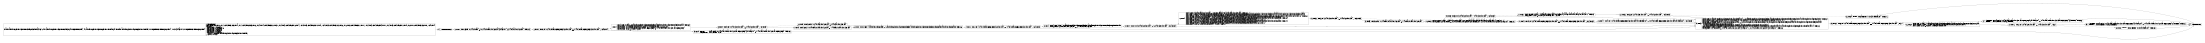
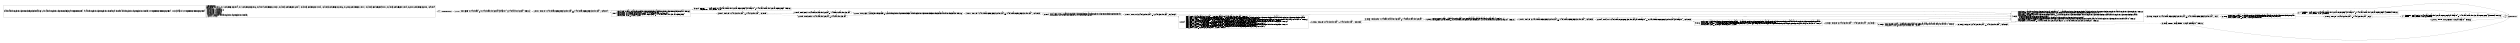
  digraph {
    rankdir=LR
    node [shape=record]
    n1 [label="{0\:\ ?|MTH_ENTER_BLOCK\l}"]
    n2 [label="{2\:\ 0x0000|0x0000: ARITH  (r0 I:??[int, boolean]) = (r10 I:??[int, boolean, short, byte, char] A[D('flags' int)]) & (3 ??[int, float, short, byte, char])  (LINE:1264)\l}"]
    n3 [label="{3\:\ 0x0002|0x0002: IF  (r0 I:??[int, boolean, OBJECT, ARRAY, byte, short, char]) == (0 ??[int, boolean, OBJECT, ARRAY, byte, short, char])  \-\> B:29:0x0079 \l}"]
    n4 [label="{4\:\ 0x0004|0x0004: IGET  (r0 I:float) = (r8 I:androidx.recyclerview.widget.ItemTouchHelper) androidx.recyclerview.widget.ItemTouchHelper.mDy float  (LINE:1265)\l0x0006: CONST  (r1 I:??[int, float, short, byte, char]) = (2 ??[int, float, short, byte, char]) \l0x0007: CONST  (r2 I:??[boolean, int, float, short, byte, char]) = (1 ??[boolean, int, float, short, byte, char]) \l0x0008: CONST  (r3 I:??[int, float, boolean, short, byte, char, OBJECT, ARRAY]) = (0 ??[int, float, boolean, short, byte, char, OBJECT, ARRAY]) \l0x0009: CMP_L  (r0 I:int) = (r0 I:float), (r3 I:float) \l}"]
    n5 [label="{29\:\ 0x0079|RETURN\lORIG_RETURN\l|0x0079: CONST  (r0 I:??[int, float, boolean, short, byte, char, OBJECT, ARRAY] A[D('dirFlag' int)]) = (0 ??[int, float, boolean, short, byte, char, OBJECT, ARRAY])  (LINE:1286)\l0x007a: RETURN  (r0 I:int) \l}"]
    n6 [label="{5\:\ 0x000b|0x000b: IF  (r0 I:??[int, byte, short, char]) \<= (0 ??[int, byte, short, char])  \-\> B:7:0x000f \l}"]
    n7 [label="{1\:\ ?|MTH_EXIT_BLOCK\l}"]
    n8 [label="{6\:\ 0x000d|0x000d: CONST  (r0 I:??[int, float, short, byte, char]) = (2 ??[int, float, short, byte, char]) \l}"]
    n9 [label="{7\:\ 0x000f|0x000f: CONST  (r0 I:??[boolean, int, float, short, byte, char]) = (1 ??[boolean, int, float, short, byte, char]) \l}"]
    n10 [label="{8\:\ 0x0010|0x0010: IGET  (r4 I:android.view.VelocityTracker) = (r8 I:androidx.recyclerview.widget.ItemTouchHelper) androidx.recyclerview.widget.ItemTouchHelper.mVelocityTracker android.view.VelocityTracker  (LINE:1266)\l}"]
    n11 [label="{9\:\ 0x0012|0x0012: IF  (r4 I:??[int, boolean, OBJECT, ARRAY, byte, short, char]) == (0 ??[int, boolean, OBJECT, ARRAY, byte, short, char])  \-\> B:24:0x005b \l}"]
    n12 [label="{10\:\ 0x0014|0x0014: IGET  (r5 I:int) = (r8 I:androidx.recyclerview.widget.ItemTouchHelper) androidx.recyclerview.widget.ItemTouchHelper.mActivePointerId int \l0x0016: CONST  (r6 I:??[int, float, short, byte, char]) = (\-1 ??[int, float, short, byte, char]) \l}"]
    n13 [label="{24\:\ 0x005b|0x005b: IGET  (r1 I:androidx.recyclerview.widget.RecyclerView A[D('velDirFlag' int)]) = (r8 I:androidx.recyclerview.widget.ItemTouchHelper) androidx.recyclerview.widget.ItemTouchHelper.mRecyclerView androidx.recyclerview.widget.RecyclerView  (LINE:1280)\l0x005d: INVOKE  (r1 I:int) = (r1 I:androidx.recyclerview.widget.RecyclerView) type: VIRTUAL call: androidx.recyclerview.widget.RecyclerView.getHeight():int A[MD:():int (s)]\l0x0061: CAST (r1 I:float) = (float) (r1 I:int) \l0x0062: IGET  (r2 I:androidx.recyclerview.widget.ItemTouchHelper$Callback) = (r8 I:androidx.recyclerview.widget.ItemTouchHelper) androidx.recyclerview.widget.ItemTouchHelper.mCallback androidx.recyclerview.widget.ItemTouchHelper$Callback \l0x0064: INVOKE  (r2 I:float) = \l  (r2 I:androidx.recyclerview.widget.ItemTouchHelper$Callback)\l  (r9 I:androidx.recyclerview.widget.RecyclerView$ViewHolder A[D('viewHolder' androidx.recyclerview.widget.RecyclerView$ViewHolder)])\l type: VIRTUAL call: androidx.recyclerview.widget.ItemTouchHelper.Callback.getSwipeThreshold(androidx.recyclerview.widget.RecyclerView$ViewHolder):float A[MD:(androidx.recyclerview.widget.RecyclerView$ViewHolder):float (m)] (LINE:1281)\l0x0068: ARITH  (r1 I:float) = (r1 I:float) * (r2 I:float) \l0x006a: ARITH  (r2 I:??[int, boolean]) = (r10 I:??[int, boolean, short, byte, char] A[D('flags' int)]) & (r0 I:??[int, boolean, short, byte, char] A[D('dirFlag' int)])  (LINE:1282)\l}"]
    n14 [label="{11\:\ 0x0017|0x0017: IF  (r5 I:??[int, byte, short, char]) \<= (r6 I:??[int, byte, short, char])  \-\> B:24:0x005b \l}"]
    n15 [label="{25\:\ 0x006c|0x006c: IF  (r2 I:??[int, boolean, OBJECT, ARRAY, byte, short, char]) == (0 ??[int, boolean, OBJECT, ARRAY, byte, short, char])  \-\> B:31:? \l}"]
    n16 [label="{12\:\ 0x0019|0x0019: CONST  (r5 I:??[int, float, short, byte, char]) = (1000(0x3e8, float:1.401E\-42) ??[int, float, short, byte, char])  (LINE:1267)\l0x001b: IGET  (r6 I:androidx.recyclerview.widget.ItemTouchHelper$Callback) = (r8 I:androidx.recyclerview.widget.ItemTouchHelper) androidx.recyclerview.widget.ItemTouchHelper.mCallback androidx.recyclerview.widget.ItemTouchHelper$Callback \l0x001d: IGET  (r7 I:float) = (r8 I:androidx.recyclerview.widget.ItemTouchHelper) androidx.recyclerview.widget.ItemTouchHelper.mMaxSwipeVelocity float \l0x001f: INVOKE  (r6 I:float) = (r6 I:androidx.recyclerview.widget.ItemTouchHelper$Callback), (r7 I:float) type: VIRTUAL call: androidx.recyclerview.widget.ItemTouchHelper.Callback.getSwipeVelocityThreshold(float):float A[MD:(float):float (m)] (LINE:1268)\l0x0023: INVOKE  (r4 I:android.view.VelocityTracker), (r5 I:int), (r6 I:float) type: VIRTUAL call: android.view.VelocityTracker.computeCurrentVelocity(int, float):void A[MD:(int, float):void (c)] (LINE:1267)\l0x0026: IGET  (r4 I:android.view.VelocityTracker) = (r8 I:androidx.recyclerview.widget.ItemTouchHelper) androidx.recyclerview.widget.ItemTouchHelper.mVelocityTracker android.view.VelocityTracker  (LINE:1269)\l0x0028: IGET  (r5 I:int) = (r8 I:androidx.recyclerview.widget.ItemTouchHelper) androidx.recyclerview.widget.ItemTouchHelper.mActivePointerId int \l0x002a: INVOKE  (r4 I:float) = (r4 I:android.view.VelocityTracker), (r5 I:int) type: VIRTUAL call: android.view.VelocityTracker.getXVelocity(int):float A[MD:(int):float (c)]\l0x002e: IGET  (r5 I:android.view.VelocityTracker) = (r8 I:androidx.recyclerview.widget.ItemTouchHelper) androidx.recyclerview.widget.ItemTouchHelper.mVelocityTracker android.view.VelocityTracker  (LINE:1270)\l0x0030: IGET  (r6 I:int) = (r8 I:androidx.recyclerview.widget.ItemTouchHelper) androidx.recyclerview.widget.ItemTouchHelper.mActivePointerId int \l0x0032: INVOKE  (r5 I:float) = (r5 I:android.view.VelocityTracker), (r6 I:int) type: VIRTUAL call: android.view.VelocityTracker.getYVelocity(int):float A[MD:(int):float (c)]\l0x0036: CMP_L  (r3 I:int) = (r5 I:float A[D('yVelocity' float)]), (r3 I:float)  (LINE:1271)\l}"]
    n17 [label="{13\:\ 0x0038|0x0038: IF  (r3 I:??[int, byte, short, char]) \<= (0 ??[int, byte, short, char])  \-\> B:15:0x003b \l}"]
    n18 [label="{15\:\ 0x003b|0x003b: CONST  (r1 I:??[boolean, int, float, short, byte, char]) = (1 ??[boolean, int, float, short, byte, char]) \l}"]
    n19 [label="{16\:\ 0x003c|0x003c: INVOKE  (r2 I:float) = (r5 I:float A[D('yVelocity' float)]) type: STATIC call: java.lang.Math.abs(float):float A[MD:(float):float (c)] (LINE:1272)\l0x0040: ARITH  (r3 I:??[int, boolean]) = (r1 I:??[int, boolean, short, byte, char] A[D('velDirFlag' int)]) & (r10 I:??[int, boolean, short, byte, char] A[D('flags' int)])  (LINE:1273)\l}"]
    n20 [label="{17\:\ 0x0042|0x0042: IF  (r3 I:??[int, boolean, OBJECT, ARRAY, byte, short, char]) == (0 ??[int, boolean, OBJECT, ARRAY, byte, short, char])  \-\> B:24:0x005b \l}"]
    n21 [label="{18\:\ 0x0044|0x0044: IF  (r1 I:??[int, boolean, OBJECT, ARRAY, byte, short, char] A[D('velDirFlag' int)]) != (r0 I:??[int, boolean, OBJECT, ARRAY, byte, short, char] A[D('dirFlag' int)])  \-\> B:24:0x005b \l}"]
+   n22 [label="{19\:\ 0x0046|0x0046: IGET  (r3 I:androidx.recyclerview.widget.ItemTouchHelper$Callback) = (r8 I:androidx.recyclerview.widget.ItemTouchHelper) androidx.recyclerview.widget.ItemTouchHelper.mCallback androidx.recyclerview.widget.ItemTouchHelper$Callback \l0x0048: IGET  (r6 I:float) = (r8 I:androidx.recyclerview.widget.ItemTouchHelper) androidx.recyclerview.widget.ItemTouchHelper.mSwipeEscapeVelocity float \l0x004a: INVOKE  (r3 I:float) = (r3 I:androidx.recyclerview.widget.ItemTouchHelper$Callback), (r6 I:float) type: VIRTUAL call: androidx.recyclerview.widget.ItemTouchHelper.Callback.getSwipeEscapeVelocity(float):float A[MD:(float):float (m)] (LINE:1274)\l0x004e: CMP_L  (r3 I:int) = (r2 I:float A[D('absYVelocity' float)]), (r3 I:float) \l}"]
    n23 [label="{20\:\ 0x0050|0x0050: IF  (r3 I:??[int, byte, short, char]) \< (0 ??[int, byte, short, char])  \-\> B:24:0x005b \l}"]
    n24 [label="{21\:\ 0x0052|0x0052: INVOKE  (r3 I:float) = (r4 I:float A[D('xVelocity' float)]) type: STATIC call: java.lang.Math.abs(float):float A[MD:(float):float (c)] (LINE:1275)\l0x0056: CMP_L  (r3 I:int) = (r2 I:float A[D('absYVelocity' float)]), (r3 I:float) \l}"]
    n25 [label="{22\:\ 0x0058|0x0058: IF  (r3 I:??[int, byte, short, char]) \<= (0 ??[int, byte, short, char])  \-\> B:24:0x005b \l}"]
    n26 [label="{23\:\ 0x005a|RETURN\l|0x005a: RETURN  (r1 I:int A[D('velDirFlag' int)])  (LINE:1276)\l}"]
    n27 [label="{26\:\ 0x006e|0x006e: IGET  (r2 I:float) = (r8 I:androidx.recyclerview.widget.ItemTouchHelper) androidx.recyclerview.widget.ItemTouchHelper.mDy float \l0x0070: INVOKE  (r2 I:float) = (r2 I:float) type: STATIC call: java.lang.Math.abs(float):float A[MD:(float):float (c)]\l0x0074: CMP_L  (r2 I:int) = (r2 I:float), (r1 I:float A[D('threshold' float)]) \l}"]
    n28 [label="{31\:\ ?|SYNTHETIC\lRETURN\l|0x0079: CONST  (r0 I:??[int, float, boolean, short, byte, char, OBJECT, ARRAY] A[D('dirFlag' int)]) = (0 ??[int, float, boolean, short, byte, char, OBJECT, ARRAY]) A[SYNTHETIC] (LINE:1286)\l0x007a: RETURN  (r0 I:int) A[SYNTHETIC]\l}"]
    n29 [label="{27\:\ 0x0076|0x0076: IF  (r2 I:??[int, byte, short, char]) \<= (0 ??[int, byte, short, char])  \-\> B:32:? \l}"]
    n30 [label="{28\:\ 0x0078|RETURN\l|0x0078: RETURN  (r0 I:int A[D('dirFlag' int)])  (LINE:1283)\l}"]
    n31 [label="{32\:\ ?|SYNTHETIC\lRETURN\l|0x0079: CONST  (r0 I:??[int, float, boolean, short, byte, char, OBJECT, ARRAY] A[D('dirFlag' int)]) = (0 ??[int, float, boolean, short, byte, char, OBJECT, ARRAY]) A[SYNTHETIC] (LINE:1286)\l0x007a: RETURN  (r0 I:int) A[SYNTHETIC]\l}"]
    n32 [label="{private int androidx.recyclerview.widget.ItemTouchHelper.checkVerticalSwipe((r8 'this' I:androidx.recyclerview.widget.ItemTouchHelper A[IMMUTABLE_TYPE, THIS]), (r9 I:androidx.recyclerview.widget.RecyclerView$ViewHolder A[D('viewHolder' androidx.recyclerview.widget.RecyclerView$ViewHolder), IMMUTABLE_TYPE, METHOD_ARGUMENT]), (r10 I:int A[D('flags' int), IMMUTABLE_TYPE, METHOD_ARGUMENT]))  | USE_LINES_HINTS\lCROSS_EDGE: B:28:0x0078 \-\> B:1:?, CROSS_EDGE: B:30:0x007a \-\> B:1:?, CROSS_EDGE: B:25:0x006c \-\> B:29:0x0079, CROSS_EDGE: B:20:0x0050 \-\> B:24:0x005b, CROSS_EDGE: B:18:0x0044 \-\> B:24:0x005b, CROSS_EDGE: B:17:0x0042 \-\> B:24:0x005b, CROSS_EDGE: B:13:0x0038 \-\> B:16:0x003c, CROSS_EDGE: B:11:0x0017 \-\> B:24:0x005b, CROSS_EDGE: B:9:0x0012 \-\> B:24:0x005b, CROSS_EDGE: B:7:0x000f \-\> B:8:0x0010, CROSS_EDGE: B:3:0x0002 \-\> B:29:0x0079\lDebug Info:\l  0x003c\-0x005b: r1 'velDirFlag' I\l  0x0040\-0x005b: r2 'absYVelocity' F\l  0x002e\-0x005b: r4 'xVelocity' F\l  0x0036\-0x005b: r5 'yVelocity' F\l  0x0010\-0x0079: r0 'dirFlag' I\l  0x006a\-0x0079: r1 'threshold' F\l  \-1 \-0x007a: r9 'viewHolder' Landroidx\/recyclerview\/widget\/RecyclerView$ViewHolder;\l  \-1 \-0x007a: r10 'flags' I\l}"]
    n1 -> n2
    n2 -> n3
    n3 -> n4 [style=dashed]
    n3 -> n5
    n4 -> n6
    n5 -> n7
    n6 -> n8 [style=dashed]
    n6 -> n9
    n8 -> n10
    n9 -> n10
    n10 -> n11
    n11 -> n12 [style=dashed]
    n11 -> n13
    n12 -> n14
    n13 -> n15
    n14 -> n13
    n14 -> n16 [style=solid]
    n15 -> n27 [style=dashed]
    n15 -> n28
    n16 -> n17
    n17 -> n18
    n17 -> n19 [style=dashed]
    n18 -> n19
    n19 -> n20
    n20 -> n13
    n20 -> n21 [style=dashed]
-   n21 -> n13 [style=dashed]
+   n21 -> n13
+   n21 -> n22 [style=dashed]
+   n22 -> n23
    n23 -> n13
    n23 -> n24 [style=dashed]
    n24 -> n25
    n25 -> n13
    n25 -> n26 [style=dashed]
    n26 -> n7
    n27 -> n29
    n28 -> n7
    n29 -> n30 [style=dashed]
    n29 -> n31
    n30 -> n7
    n31 -> n7
    n32 -> n1
  }
